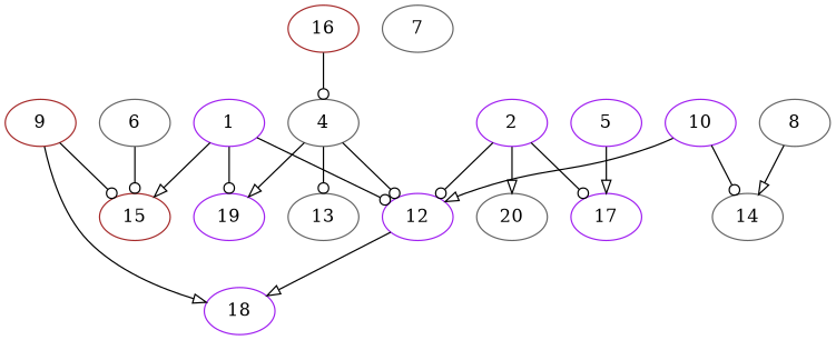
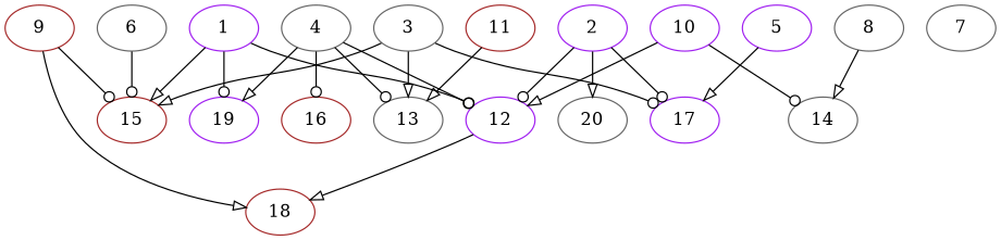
  digraph {
    node [alpha=0.11 color=gray40]
    edge [arrowhead=odot]
    1 [color=purple expect_size=9719808]
    12 [color=purple expect_size=45309952]
    15 [alpha=0.19 color=brown expect_size=43635712]
    19 [alpha=0.17 color=purple expect_size=28234752]
-   18 [color=purple expect_size=35433472]
+   18 [color=brown expect_size=35433472]
    2 [color=purple expect_size=40816640]
    17 [color=purple expect_size=50505728]
    20 [alpha=0.12 expect_size=25658368]
+   3 [alpha=0.04 expect_size=32417792]
    13 [alpha=0.20 expect_size=23074816]
    4 [alpha=0.05 expect_size=36503552]
    16 [alpha=0.01 color=brown expect_size=25271296]
    5 [alpha=0.12 color=purple expect_size=48101376]
    6 [expect_size=48622592]
    7 [alpha=0.14 expect_size=15109120]
    8 [alpha=0.17 expect_size=44975104]
    14 [alpha=0.13 expect_size=32877568]
    9 [alpha=0.19 color=brown expect_size=9175040]
    10 [alpha=0.18 color=purple expect_size=30235648]
+   11 [alpha=0.16 color=brown expect_size=20489216]
    1 -> 12
    1 -> 15 [arrowhead=onormal]
    1 -> 19
    12 -> 18 [arrowhead=onormal]
    2 -> 12
    2 -> 17
    2 -> 20 [arrowhead=onormal]
+   3 -> 15 [arrowhead=onormal]
+   3 -> 17
+   3 -> 13 [arrowhead=onormal]
    4 -> 12
    4 -> 19 [arrowhead=onormal]
    4 -> 13
-   16 -> 4
+   4 -> 16
    5 -> 17 [arrowhead=onormal]
    6 -> 15
    8 -> 14 [arrowhead=onormal]
    9 -> 15
    9 -> 18 [arrowhead=onormal]
    10 -> 12 [arrowhead=onormal]
    10 -> 14
+   11 -> 13 [arrowhead=onormal]
  }
